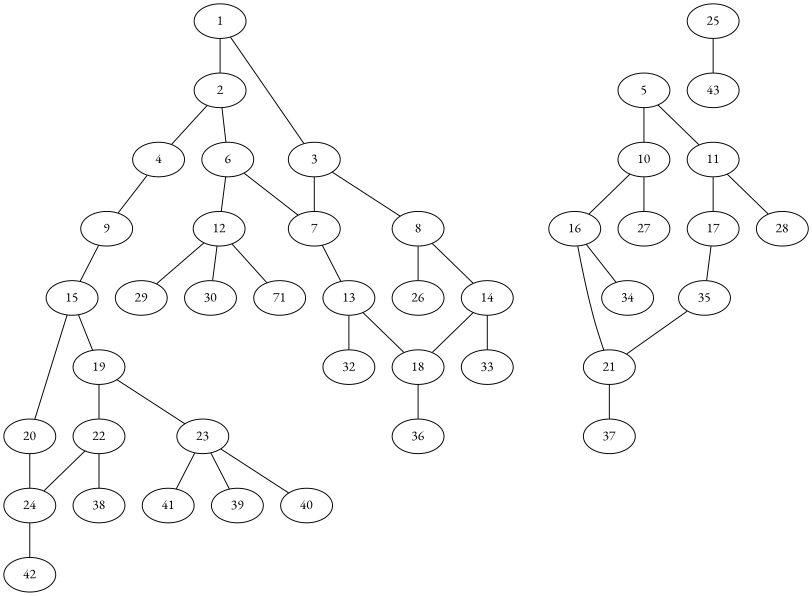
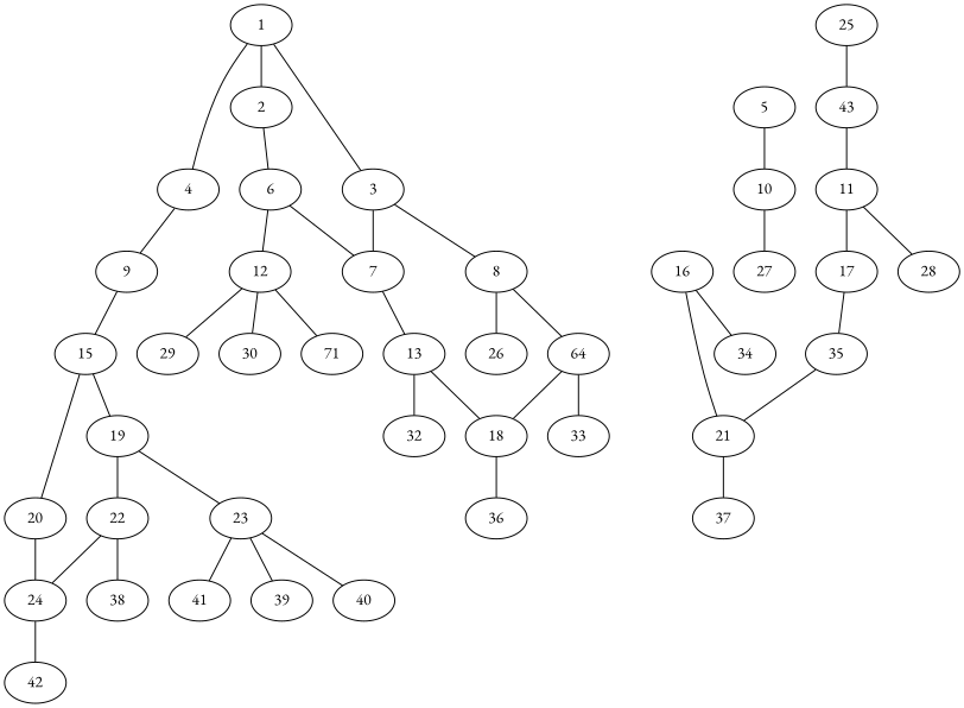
  graph {
    fontname="EB Garamond"
    node [chem=C fontname="EB Garamond"]
    edge [fontname="EB Garamond" valence=1]
    1
    2
    3
    4 [chem=N]
    6 [chem=N]
    7
    8
    9 [chem=N]
    5
    10
    11
    12
    13
-   14
+   14 [label=64]
    26 [chem=H]
    15
    16
    27 [chem=H]
    17
    28 [chem=H]
    29 [chem=H]
    30 [chem=H]
    n23 [chem=H label=71]
    18
    32 [chem=H]
    33 [chem=H]
    19 [chem=N]
    20 [chem=S]
    21
    34 [chem=H]
    35 [chem=H]
    36 [chem=H]
    22
    23
    24
    37 [chem=H]
    38 [chem=H]
    39 [chem=H]
    40 [chem=H]
    41 [chem=H]
    42 [chem=H]
    25 [chem=Cl]
    43 [chem=H]
    1 -- 2 [valence=2]
    1 -- 3
-   2 -- 4
+   1 -- 4
    2 -- 6
    3 -- 7 [valence=2]
    3 -- 8
    4 -- 9 [valence=2]
    6 -- 7
    6 -- 12
    7 -- 13
    8 -- 14 [valence=2]
    8 -- 26
    9 -- 15
    5 -- 10 [valence=2]
-   5 -- 11
-   10 -- 16
+   43 -- 11
    10 -- 27
    11 -- 17 [valence=2]
    11 -- 28
    12 -- 29
    12 -- 30
    12 -- n23
    13 -- 18 [valence=2]
    13 -- 32
    14 -- 18
    14 -- 33
    15 -- 19 [valence=2]
    15 -- 20
    16 -- 21 [valence=2]
    16 -- 34
    17 -- 35
    18 -- 36
    19 -- 22
    19 -- 23
    20 -- 24
    21 -- 37
    35 -- 21
    22 -- 24 [valence=2]
    22 -- 38
    23 -- 39
    23 -- 40
    23 -- 41
    24 -- 42
    25 -- 43
  }
